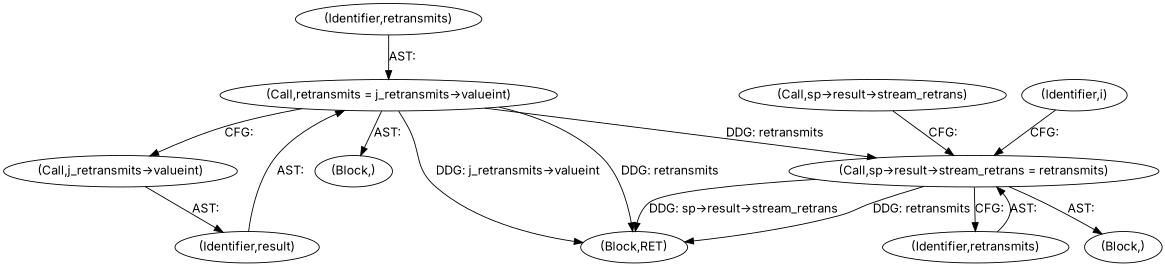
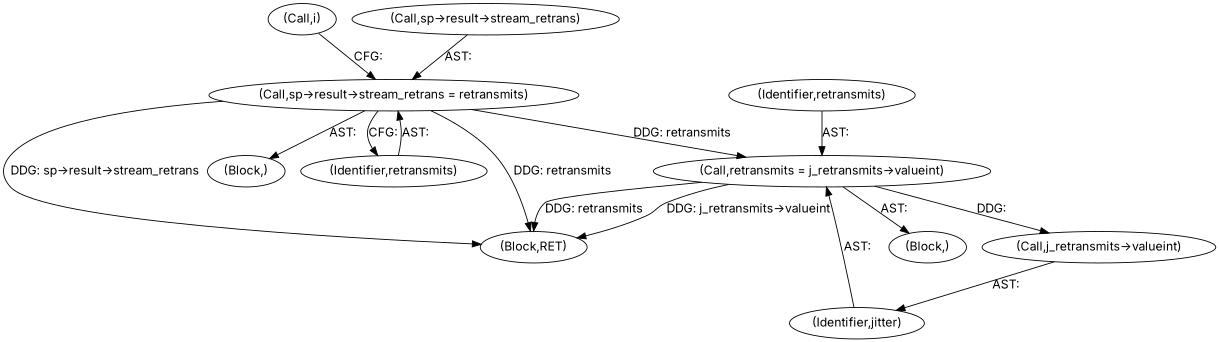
  digraph {
    fontname=Inter
    node [fontname=Inter]
    edge [fontname=Inter]
    n1 [label="(Call,sp->result->stream_retrans = retransmits)"]
    n2 [label="(Block,RET)"]
    n3 [label="(Block,)"]
    n4 [label="(Identifier,retransmits)"]
    n5 [label="(Call,retransmits = j_retransmits->valueint)"]
    n6 [label="(Call,j_retransmits->valueint)"]
    n7 [label="(Block,)"]
-   n8 [label="(Identifier,result)"]
-   n9 [label="(Identifier,i)"]
+   n8 [label="(Identifier,jitter)"]
+   n9 [label="(Call,i)"]
    n10 [label="(Identifier,retransmits)"]
    n11 [label="(Call,sp->result->stream_retrans)"]
    n1 -> n2 [label="DDG: sp->result->stream_retrans"]
    n1 -> n2 [label="DDG: retransmits"]
    n1 -> n3 [label="AST: "]
    n1 -> n4 [label="CFG: "]
    n4 -> n1 [label="AST: "]
-   n5 -> n1 [label="DDG: retransmits"]
+   n1 -> n5 [label="DDG: retransmits"]
    n5 -> n2 [label="DDG: j_retransmits->valueint"]
    n5 -> n2 [label="DDG: retransmits"]
-   n5 -> n6 [label="CFG: "]
+   n5 -> n6 [label="DDG: "]
    n5 -> n7 [label="AST: "]
    n6 -> n8 [label="AST: "]
    n8 -> n5 [label="AST: "]
    n9 -> n1 [label="CFG: "]
    n10 -> n5 [label="AST: "]
-   n11 -> n1 [label="CFG: "]
+   n11 -> n1 [label="AST: "]
  }
